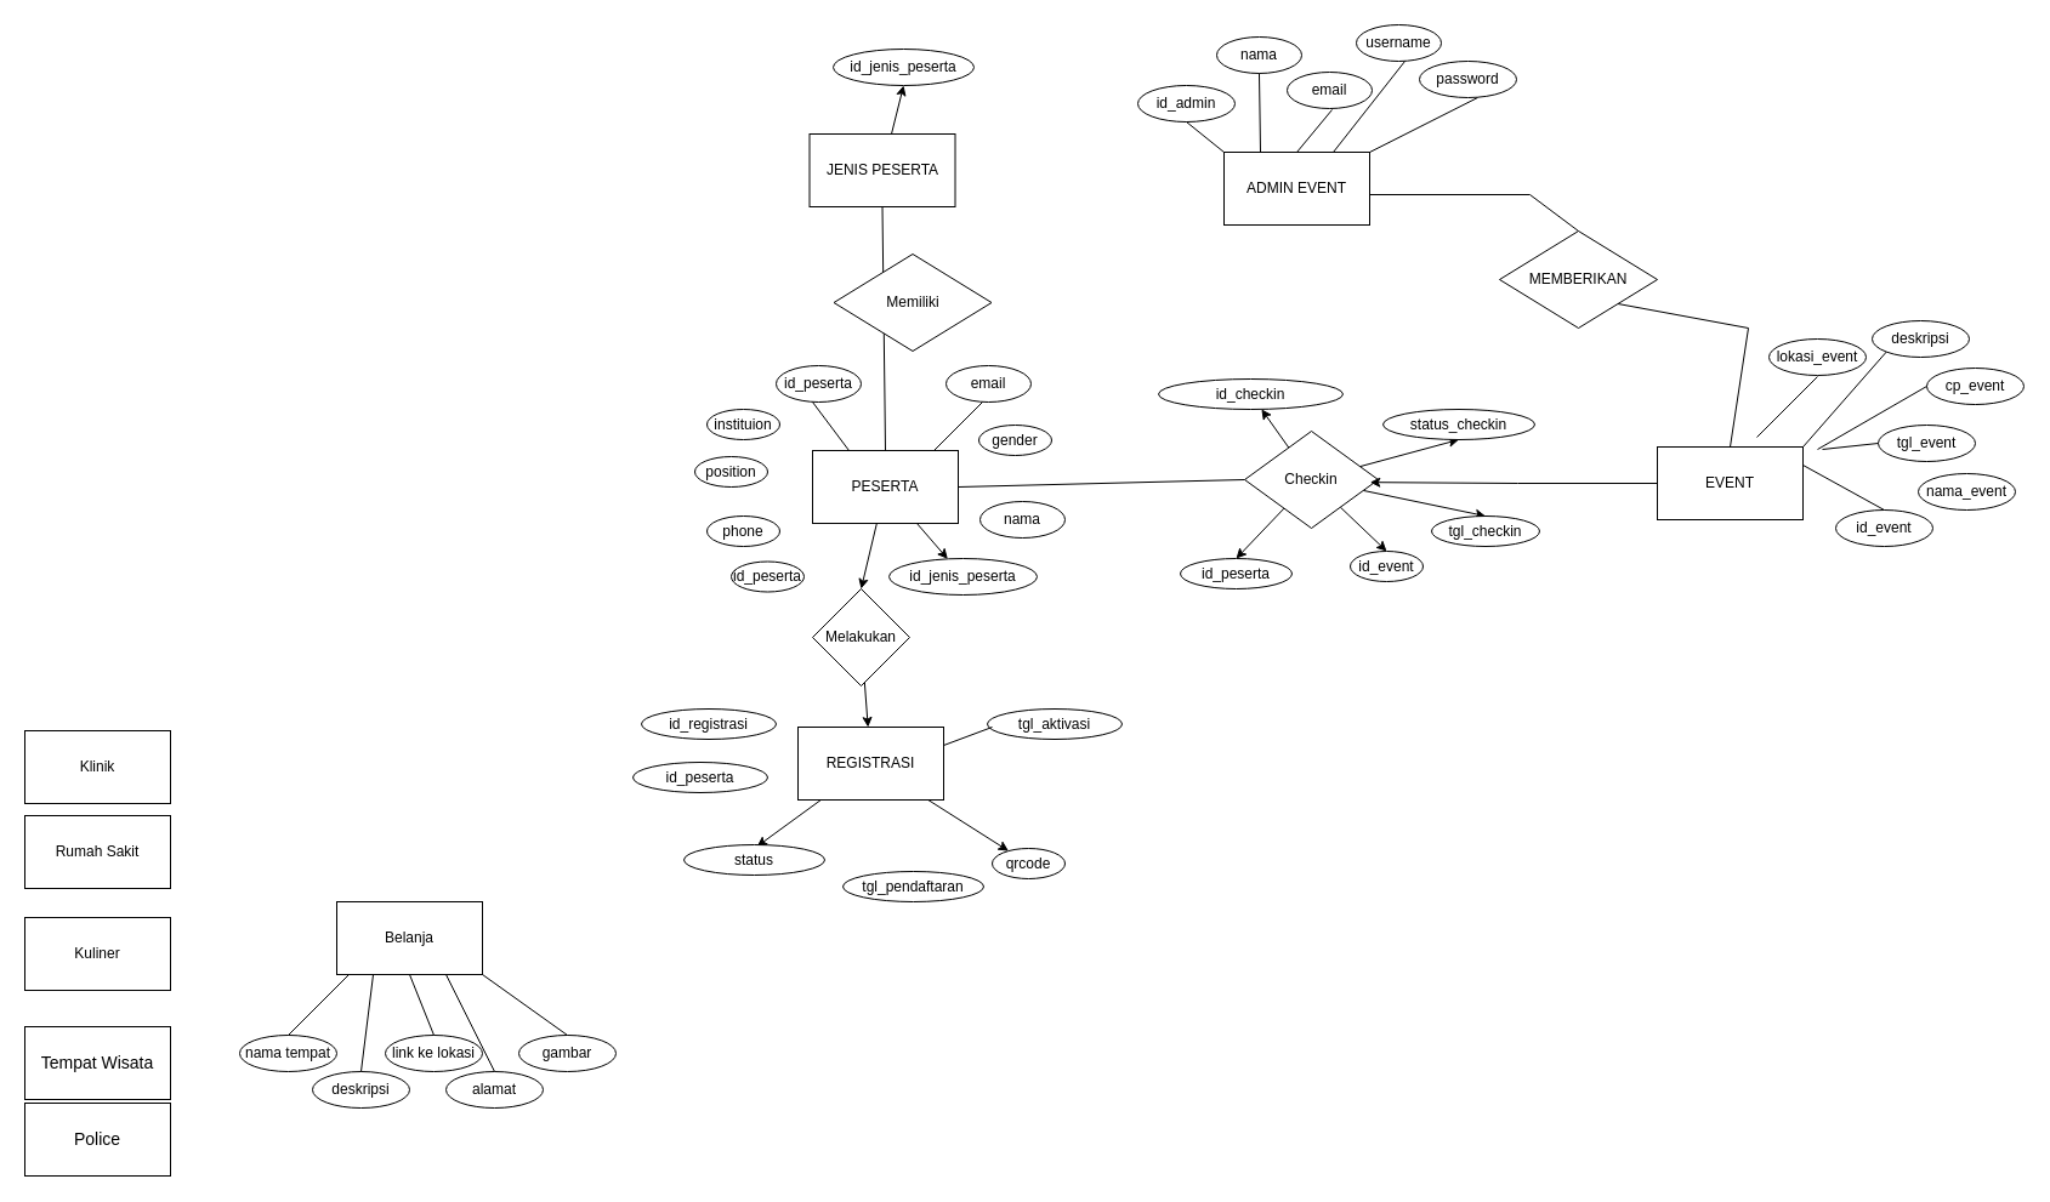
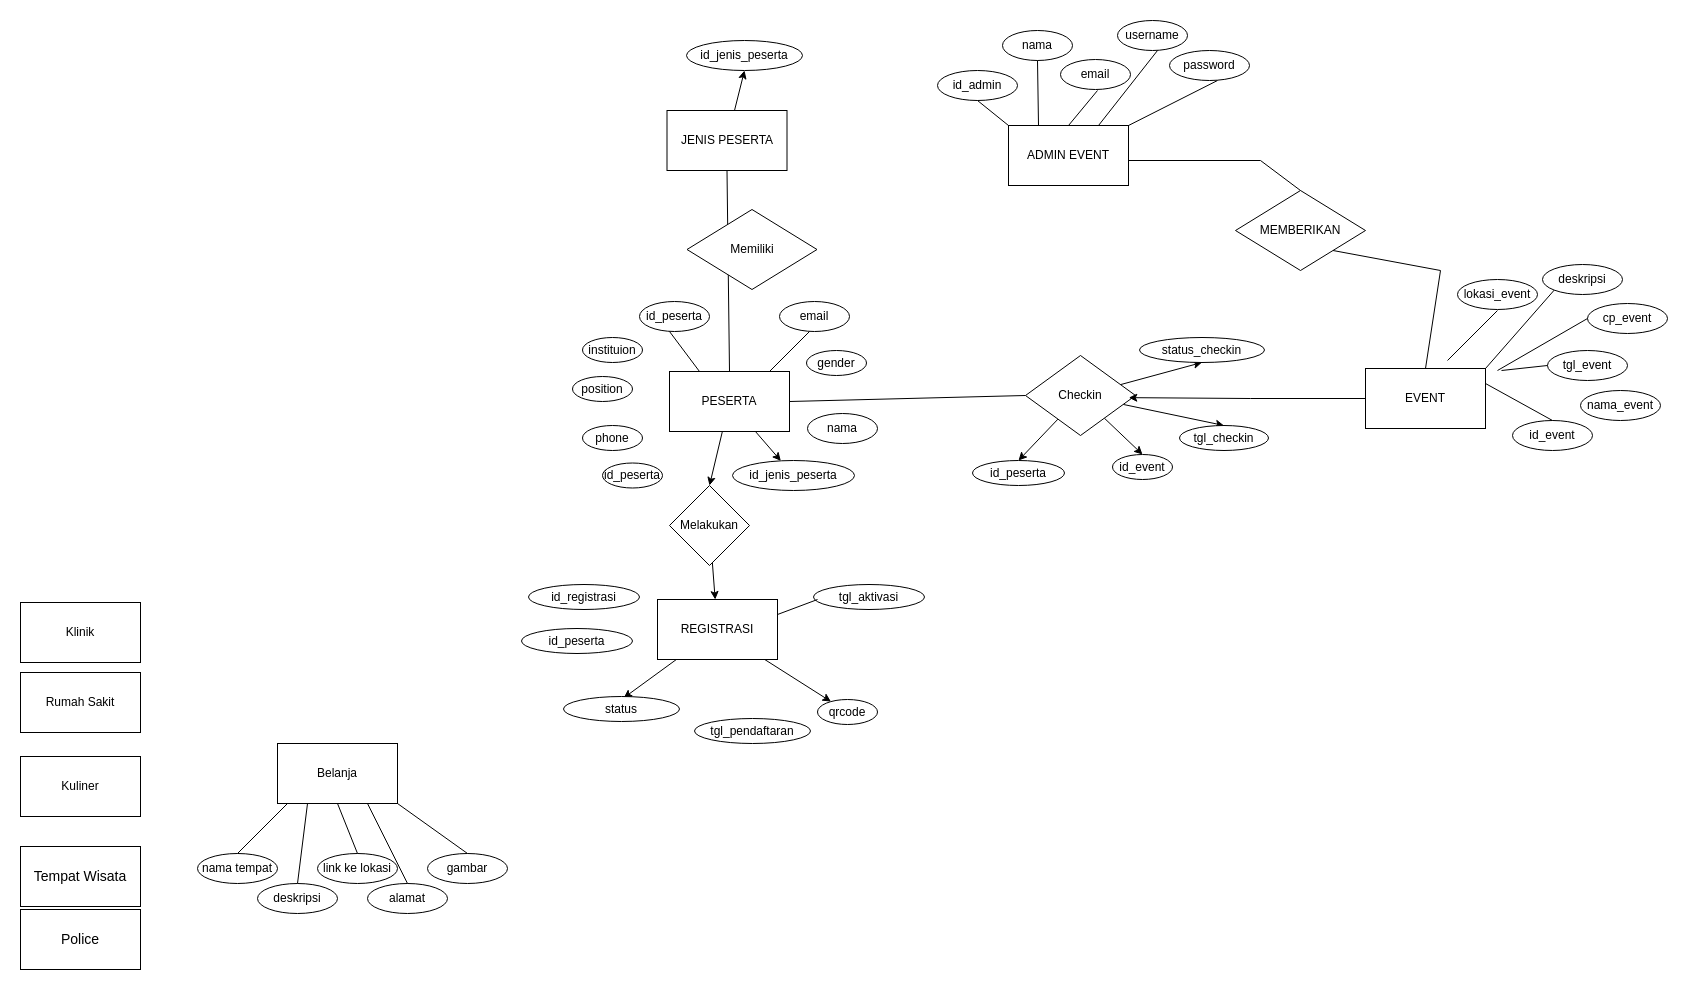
  <mxCell id="0" />
  <mxCell id="1" parent="0" />
  <mxCell id="2" style="rounded=0;orthogonalLoop=1;jettySize=auto;html=1;" edge="1" parent="1" source="4" target="74"><mxGeometry relative="1" as="geometry" /></mxCell>
  <mxCell id="3" style="rounded=0;orthogonalLoop=1;jettySize=auto;html=1;entryX=0.5;entryY=0;entryDx=0;entryDy=0;" edge="1" parent="1" source="4" target="83"><mxGeometry relative="1" as="geometry" /></mxCell>
  <mxCell id="4" value="PESERTA" style="rounded=0;whiteSpace=wrap;html=1;" vertex="1" parent="1"><mxGeometry x="669" y="371" width="120" height="60" as="geometry" /></mxCell>
  <mxCell id="5" style="rounded=0;orthogonalLoop=1;jettySize=auto;html=1;" edge="1" parent="1" source="7" target="70"><mxGeometry relative="1" as="geometry" /></mxCell>
  <mxCell id="6" style="rounded=0;orthogonalLoop=1;jettySize=auto;html=1;" edge="1" parent="1" source="7"><mxGeometry relative="1" as="geometry"><mxPoint x="623.174" y="697.435" as="targetPoint" /></mxGeometry></mxCell>
  <mxCell id="7" value="REGISTRASI" style="rounded=0;whiteSpace=wrap;html=1;" vertex="1" parent="1"><mxGeometry x="657" y="599" width="120" height="60" as="geometry" /></mxCell>
  <mxCell id="8" value="" style="endArrow=none;html=1;rounded=0;entryX=0;entryY=0.5;entryDx=0;entryDy=0;" edge="1" parent="1" target="20"><mxGeometry width="50" height="50" relative="1" as="geometry"><mxPoint x="789" y="401" as="sourcePoint" /><mxPoint x="866" y="394" as="targetPoint" /></mxGeometry></mxCell>
  <mxCell id="9" value="id_peserta" style="ellipse;whiteSpace=wrap;html=1;" vertex="1" parent="1"><mxGeometry x="639" y="301" width="70" height="30" as="geometry" /></mxCell>
  <mxCell id="10" value="nama" style="ellipse;whiteSpace=wrap;html=1;" vertex="1" parent="1"><mxGeometry x="807" y="413" width="70" height="30" as="geometry" /></mxCell>
  <mxCell id="11" value="email" style="ellipse;whiteSpace=wrap;html=1;" vertex="1" parent="1"><mxGeometry x="779" y="301" width="70" height="30" as="geometry" /></mxCell>
  <mxCell id="12" value="" style="endArrow=none;html=1;rounded=0;exitX=0.25;exitY=0;exitDx=0;exitDy=0;" edge="1" parent="1" source="4"><mxGeometry width="50" height="50" relative="1" as="geometry"><mxPoint x="619" y="381" as="sourcePoint" /><mxPoint x="669" y="331" as="targetPoint" /></mxGeometry></mxCell>
  <mxCell id="13" value="" style="endArrow=none;html=1;rounded=0;exitX=0.5;exitY=0;exitDx=0;exitDy=0;entryX=0.5;entryY=1;entryDx=0;entryDy=0;" edge="1" parent="1" source="4" target="76"><mxGeometry width="50" height="50" relative="1" as="geometry"><mxPoint x="689" y="371" as="sourcePoint" /><mxPoint x="739" y="321" as="targetPoint" /></mxGeometry></mxCell>
  <mxCell id="14" value="" style="endArrow=none;html=1;rounded=0;" edge="1" parent="1"><mxGeometry width="50" height="50" relative="1" as="geometry"><mxPoint x="769" y="371" as="sourcePoint" /><mxPoint x="809" y="331" as="targetPoint" /></mxGeometry></mxCell>
  <mxCell id="15" style="rounded=0;orthogonalLoop=1;jettySize=auto;html=1;entryX=0.5;entryY=0;entryDx=0;entryDy=0;" edge="1" parent="1" source="20" target="71"><mxGeometry relative="1" as="geometry" /></mxCell>
  <mxCell id="16" style="rounded=0;orthogonalLoop=1;jettySize=auto;html=1;entryX=0.5;entryY=0;entryDx=0;entryDy=0;" edge="1" parent="1" source="20" target="72"><mxGeometry relative="1" as="geometry" /></mxCell>
- <mxCell id="17" style="rounded=0;orthogonalLoop=1;jettySize=auto;html=1;" edge="1" parent="1" source="20" target="73"><mxGeometry relative="1" as="geometry" /></mxCell>
  <mxCell id="18" style="rounded=0;orthogonalLoop=1;jettySize=auto;html=1;entryX=0.5;entryY=1;entryDx=0;entryDy=0;" edge="1" parent="1" source="20" target="79"><mxGeometry relative="1" as="geometry" /></mxCell>
  <mxCell id="19" style="rounded=0;orthogonalLoop=1;jettySize=auto;html=1;entryX=0.5;entryY=0;entryDx=0;entryDy=0;" edge="1" parent="1" source="20" target="81"><mxGeometry relative="1" as="geometry" /></mxCell>
  <mxCell id="20" value="Checkin" style="rhombus;whiteSpace=wrap;html=1;" vertex="1" parent="1"><mxGeometry x="1025" y="355" width="110" height="80" as="geometry" /></mxCell>
  <mxCell id="21" value="EVENT" style="rounded=0;whiteSpace=wrap;html=1;" vertex="1" parent="1"><mxGeometry x="1365" y="368" width="120" height="60" as="geometry" /></mxCell>
  <mxCell id="22" value="id_peserta" style="ellipse;whiteSpace=wrap;html=1;" vertex="1" parent="1"><mxGeometry x="602" y="462.5" width="60" height="25" as="geometry" /></mxCell>
  <mxCell id="23" value="instituion" style="ellipse;whiteSpace=wrap;html=1;" vertex="1" parent="1"><mxGeometry x="582" y="337" width="60" height="25" as="geometry" /></mxCell>
  <mxCell id="24" value="position" style="ellipse;whiteSpace=wrap;html=1;" vertex="1" parent="1"><mxGeometry x="572" y="376" width="60" height="25" as="geometry" /></mxCell>
  <mxCell id="25" value="Belanja" style="rounded=0;whiteSpace=wrap;html=1;" vertex="1" parent="1"><mxGeometry x="277" y="743" width="120" height="60" as="geometry" /></mxCell>
  <mxCell id="26" value="MEMBERIKAN" style="rhombus;whiteSpace=wrap;html=1;" vertex="1" parent="1"><mxGeometry x="1235" y="190" width="130" height="80" as="geometry" /></mxCell>
  <mxCell id="27" value="id_event" style="ellipse;whiteSpace=wrap;html=1;" vertex="1" parent="1"><mxGeometry x="1512" y="420" width="80" height="30" as="geometry" /></mxCell>
  <mxCell id="28" value="nama_event" style="ellipse;whiteSpace=wrap;html=1;" vertex="1" parent="1"><mxGeometry x="1580" y="390" width="80" height="30" as="geometry" /></mxCell>
  <mxCell id="29" value="tgl_event" style="ellipse;whiteSpace=wrap;html=1;" vertex="1" parent="1"><mxGeometry x="1547" y="350" width="80" height="30" as="geometry" /></mxCell>
  <mxCell id="30" value="lokasi_event" style="ellipse;whiteSpace=wrap;html=1;" vertex="1" parent="1"><mxGeometry x="1457" y="279" width="80" height="30" as="geometry" /></mxCell>
  <mxCell id="31" value="deskripsi" style="ellipse;whiteSpace=wrap;html=1;" vertex="1" parent="1"><mxGeometry x="1542" y="264" width="80" height="30" as="geometry" /></mxCell>
  <mxCell id="32" value="cp_event" style="ellipse;whiteSpace=wrap;html=1;" vertex="1" parent="1"><mxGeometry x="1587" y="303" width="80" height="30" as="geometry" /></mxCell>
  <mxCell id="33" value="" style="endArrow=none;html=1;rounded=0;entryX=0;entryY=1;entryDx=0;entryDy=0;exitX=1;exitY=0;exitDx=0;exitDy=0;" edge="1" parent="1" source="21" target="31"><mxGeometry width="50" height="50" relative="1" as="geometry"><mxPoint x="1470" y="400" as="sourcePoint" /><mxPoint x="1520" y="350" as="targetPoint" /></mxGeometry></mxCell>
  <mxCell id="34" value="" style="endArrow=none;html=1;rounded=0;exitX=1;exitY=0.25;exitDx=0;exitDy=0;entryX=0.5;entryY=0;entryDx=0;entryDy=0;" edge="1" parent="1" source="21" target="27"><mxGeometry width="50" height="50" relative="1" as="geometry"><mxPoint x="1530" y="410" as="sourcePoint" /><mxPoint x="1580" y="360" as="targetPoint" /></mxGeometry></mxCell>
  <mxCell id="35" value="nama tempat" style="ellipse;whiteSpace=wrap;html=1;" vertex="1" parent="1"><mxGeometry x="197" y="853" width="80" height="30" as="geometry" /></mxCell>
  <mxCell id="36" value="deskripsi" style="ellipse;whiteSpace=wrap;html=1;" vertex="1" parent="1"><mxGeometry x="257" y="883" width="80" height="30" as="geometry" /></mxCell>
  <mxCell id="37" value="link ke lokasi" style="ellipse;whiteSpace=wrap;html=1;" vertex="1" parent="1"><mxGeometry x="317" y="853" width="80" height="30" as="geometry" /></mxCell>
  <mxCell id="38" value="alamat" style="ellipse;whiteSpace=wrap;html=1;" vertex="1" parent="1"><mxGeometry x="367" y="883" width="80" height="30" as="geometry" /></mxCell>
  <mxCell id="39" value="" style="endArrow=none;html=1;rounded=0;" edge="1" parent="1"><mxGeometry width="50" height="50" relative="1" as="geometry"><mxPoint y="853" as="sourcePoint" x="237" /><mxPoint x="287" y="803" as="targetPoint" /></mxGeometry></mxCell>
  <mxCell id="40" value="" style="endArrow=none;html=1;rounded=0;entryX=0.25;entryY=1;entryDx=0;entryDy=0;" edge="1" parent="1" target="25"><mxGeometry width="50" height="50" relative="1" as="geometry"><mxPoint x="297" y="883" as="sourcePoint" /><mxPoint x="347" y="833" as="targetPoint" /></mxGeometry></mxCell>
  <mxCell id="41" value="" style="endArrow=none;html=1;rounded=0;entryX=0.5;entryY=1;entryDx=0;entryDy=0;" edge="1" parent="1" target="25"><mxGeometry width="50" height="50" relative="1" as="geometry"><mxPoint x="357" y="853" as="sourcePoint" /><mxPoint x="407" y="803" as="targetPoint" /></mxGeometry></mxCell>
  <mxCell id="42" value="" style="endArrow=none;html=1;rounded=0;entryX=0.75;entryY=1;entryDx=0;entryDy=0;" edge="1" parent="1" target="25"><mxGeometry width="50" height="50" relative="1" as="geometry"><mxPoint x="407" y="883" as="sourcePoint" /><mxPoint x="457" y="833" as="targetPoint" /></mxGeometry></mxCell>
  <mxCell id="43" value="&lt;font style=&quot;font-size: 14px;&quot;&gt;Police&lt;/font&gt;" style="rounded=0;whiteSpace=wrap;html=1;" vertex="1" parent="1"><mxGeometry x="20" y="909" width="120" height="60" as="geometry" /></mxCell>
  <mxCell id="44" value="gambar" style="ellipse;whiteSpace=wrap;html=1;" vertex="1" parent="1"><mxGeometry x="427" y="853" width="80" height="30" as="geometry" /></mxCell>
  <mxCell id="45" value="" style="endArrow=none;html=1;rounded=0;entryX=1;entryY=1;entryDx=0;entryDy=0;" edge="1" parent="1" target="25"><mxGeometry width="50" height="50" relative="1" as="geometry"><mxPoint x="467" y="853" as="sourcePoint" /><mxPoint x="517" y="803" as="targetPoint" /></mxGeometry></mxCell>
  <mxCell id="46" value="&lt;font style=&quot;font-size: 14px;&quot;&gt;Tempat Wisata&lt;/font&gt;" style="rounded=0;whiteSpace=wrap;html=1;" vertex="1" parent="1"><mxGeometry x="20" y="846" width="120" height="60" as="geometry" /></mxCell>
  <mxCell id="47" value="gender" style="ellipse;whiteSpace=wrap;html=1;" vertex="1" parent="1"><mxGeometry x="806" y="350" width="60" height="25" as="geometry" /></mxCell>
  <mxCell id="48" value="tgl_aktivasi" style="ellipse;whiteSpace=wrap;html=1;" vertex="1" parent="1"><mxGeometry x="813" y="584" width="111" height="25" as="geometry" /></mxCell>
  <mxCell id="49" value="phone" style="ellipse;whiteSpace=wrap;html=1;" vertex="1" parent="1"><mxGeometry x="582" y="425" width="60" height="25" as="geometry" /></mxCell>
  <mxCell id="50" value="" style="endArrow=none;html=1;rounded=0;exitX=1;exitY=0.25;exitDx=0;exitDy=0;" edge="1" parent="1" source="7"><mxGeometry width="50" height="50" relative="1" as="geometry"><mxPoint x="767" y="649" as="sourcePoint" /><mxPoint x="817" y="599" as="targetPoint" /></mxGeometry></mxCell>
  <mxCell id="51" value="Kuliner&lt;span style=&quot;color: rgba(0, 0, 0, 0); font-family: monospace; font-size: 0px; text-align: start; text-wrap-mode: nowrap;&quot;&gt;%3CmxGraphModel%3E%3Croot%3E%3CmxCell%20id%3D%220%22%2F%3E%3CmxCell%20id%3D%221%22%20parent%3D%220%22%2F%3E%3CmxCell%20id%3D%222%22%20value%3D%22%22%20style%3D%22endArrow%3Dnone%3Bhtml%3D1%3Brounded%3D0%3BexitX%3D0.5%3BexitY%3D0%3BexitDx%3D0%3BexitDy%3D0%3BentryX%3D0.5%3BentryY%3D1%3BentryDx%3D0%3BentryDy%3D0%3B%22%20edge%3D%221%22%20parent%3D%221%22%3E%3CmxGeometry%20width%3D%2250%22%20height%3D%2250%22%20relative%3D%221%22%20as%3D%22geometry%22%3E%3CmxPoint%20x%3D%22461%22%20y%3D%22240%22%20as%3D%22sourcePoint%22%2F%3E%3CmxPoint%20x%3D%22460%22%20y%3D%22180%22%20as%3D%22targetPoint%22%2F%3E%3C%2FmxGeometry%3E%3C%2FmxCell%3E%3C%2Froot%3E%3C%2FmxGraphModel%3E&lt;/span&gt;" style="rounded=0;whiteSpace=wrap;html=1;" vertex="1" parent="1"><mxGeometry x="20" y="756" width="120" height="60" as="geometry" /></mxCell>
  <mxCell id="52" value="Rumah Sakit" style="rounded=0;whiteSpace=wrap;html=1;" vertex="1" parent="1"><mxGeometry x="20" y="672" width="120" height="60" as="geometry" /></mxCell>
  <mxCell id="53" value="Klinik" style="rounded=0;whiteSpace=wrap;html=1;" vertex="1" parent="1"><mxGeometry x="20" y="602" width="120" height="60" as="geometry" /></mxCell>
  <mxCell id="54" value="ADMIN EVENT" style="rounded=0;whiteSpace=wrap;html=1;" vertex="1" parent="1"><mxGeometry x="1008" y="125" width="120" height="60" as="geometry" /></mxCell>
  <mxCell id="55" value="id_admin" style="ellipse;whiteSpace=wrap;html=1;" vertex="1" parent="1"><mxGeometry x="937" y="70" width="80" height="30" as="geometry" /></mxCell>
  <mxCell id="56" value="username" style="ellipse;whiteSpace=wrap;html=1;" vertex="1" parent="1"><mxGeometry x="1117" y="20" width="70" height="30" as="geometry" /></mxCell>
  <mxCell id="57" value="password" style="ellipse;whiteSpace=wrap;html=1;" vertex="1" parent="1"><mxGeometry x="1169" y="50" width="80" height="30" as="geometry" /></mxCell>
  <mxCell id="58" value="nama" style="ellipse;whiteSpace=wrap;html=1;" vertex="1" parent="1"><mxGeometry x="1002" y="30" width="70" height="30" as="geometry" /></mxCell>
  <mxCell id="59" value="email" style="ellipse;whiteSpace=wrap;html=1;" vertex="1" parent="1"><mxGeometry x="1060" y="59" width="70" height="30" as="geometry" /></mxCell>
  <mxCell id="60" value="" style="endArrow=none;html=1;rounded=0;exitX=0;exitY=0;exitDx=0;exitDy=0;" edge="1" parent="1" source="54"><mxGeometry width="50" height="50" relative="1" as="geometry"><mxPoint x="927" y="150" as="sourcePoint" /><mxPoint x="977" y="100" as="targetPoint" /></mxGeometry></mxCell>
  <mxCell id="61" value="" style="endArrow=none;html=1;rounded=0;exitX=0.25;exitY=0;exitDx=0;exitDy=0;" edge="1" parent="1" source="54"><mxGeometry width="50" height="50" relative="1" as="geometry"><mxPoint x="987" y="110" as="sourcePoint" /><mxPoint x="1037" y="60" as="targetPoint" /></mxGeometry></mxCell>
  <mxCell id="62" value="" style="endArrow=none;html=1;rounded=0;exitX=0.5;exitY=0;exitDx=0;exitDy=0;" edge="1" parent="1" source="54"><mxGeometry width="50" height="50" relative="1" as="geometry"><mxPoint x="1047" y="140" as="sourcePoint" /><mxPoint x="1097" y="90" as="targetPoint" /></mxGeometry></mxCell>
  <mxCell id="63" value="" style="endArrow=none;html=1;rounded=0;exitX=0.75;exitY=0;exitDx=0;exitDy=0;" edge="1" parent="1" source="54"><mxGeometry width="50" height="50" relative="1" as="geometry"><mxPoint x="1107" y="100" as="sourcePoint" /><mxPoint x="1157" y="50" as="targetPoint" /></mxGeometry></mxCell>
  <mxCell id="64" value="" style="endArrow=none;html=1;rounded=0;exitX=1;exitY=0;exitDx=0;exitDy=0;" edge="1" parent="1" source="54"><mxGeometry width="50" height="50" relative="1" as="geometry"><mxPoint x="1167" y="130" as="sourcePoint" /><mxPoint x="1217" y="80" as="targetPoint" /></mxGeometry></mxCell>
  <mxCell id="65" value="" style="endArrow=none;html=1;rounded=0;entryX=0.5;entryY=0;entryDx=0;entryDy=0;" edge="1" parent="1" target="26"><mxGeometry width="50" height="50" relative="1" as="geometry"><mxPoint x="1128" y="160" as="sourcePoint" /><mxPoint x="1178" y="110" as="targetPoint" /><Array as="points"><mxPoint x="1260" y="160" /></Array></mxGeometry></mxCell>
  <mxCell id="66" value="" style="endArrow=none;html=1;rounded=0;entryX=0.5;entryY=0;entryDx=0;entryDy=0;exitX=1;exitY=1;exitDx=0;exitDy=0;" edge="1" parent="1" target="21" source="26"><mxGeometry width="50" height="50" relative="1" as="geometry"><mxPoint x="1327" y="270" as="sourcePoint" /><mxPoint x="1377" y="220" as="targetPoint" /><Array as="points"><mxPoint x="1440" y="270" /></Array></mxGeometry></mxCell>
  <mxCell id="67" value="" style="endArrow=none;html=1;rounded=0;entryX=0;entryY=0.5;entryDx=0;entryDy=0;" edge="1" parent="1" target="29"><mxGeometry width="50" height="50" relative="1" as="geometry"><mxPoint x="1501" y="370" as="sourcePoint" /><mxPoint x="1551" y="320" as="targetPoint" /></mxGeometry></mxCell>
  <mxCell id="68" value="" style="endArrow=none;html=1;rounded=0;entryX=0;entryY=0.5;entryDx=0;entryDy=0;" edge="1" parent="1" target="32"><mxGeometry width="50" height="50" relative="1" as="geometry"><mxPoint x="1497" y="370" as="sourcePoint" /><mxPoint x="1547" y="320" as="targetPoint" /></mxGeometry></mxCell>
  <mxCell id="69" value="" style="endArrow=none;html=1;rounded=0;" edge="1" parent="1"><mxGeometry width="50" height="50" relative="1" as="geometry"><mxPoint x="1447" y="360" as="sourcePoint" /><mxPoint x="1497" y="310" as="targetPoint" /></mxGeometry></mxCell>
  <mxCell id="70" value="qrcode" style="ellipse;whiteSpace=wrap;html=1;" vertex="1" parent="1"><mxGeometry x="817" y="699" width="60" height="25" as="geometry" /></mxCell>
  <mxCell id="71" value="id_peserta" style="ellipse;whiteSpace=wrap;html=1;" vertex="1" parent="1"><mxGeometry x="972" y="460" width="92" height="25" as="geometry" /></mxCell>
  <mxCell id="72" value="id_event" style="ellipse;whiteSpace=wrap;html=1;" vertex="1" parent="1"><mxGeometry x="1112" y="454" width="60" height="25" as="geometry" /></mxCell>
- <mxCell id="73" value="id_checkin" style="ellipse;whiteSpace=wrap;html=1;" vertex="1" parent="1"><mxGeometry x="954" y="312" width="152" height="25" as="geometry" /></mxCell>
  <mxCell id="74" value="id_jenis_peserta" style="ellipse;whiteSpace=wrap;html=1;" vertex="1" parent="1"><mxGeometry x="732" y="460" width="122" height="30" as="geometry" /></mxCell>
  <mxCell id="75" style="rounded=0;orthogonalLoop=1;jettySize=auto;html=1;entryX=0.5;entryY=1;entryDx=0;entryDy=0;" edge="1" parent="1" source="76" target="85"><mxGeometry relative="1" as="geometry" /></mxCell>
  <mxCell id="76" value="JENIS PESERTA" style="rounded=0;whiteSpace=wrap;html=1;" vertex="1" parent="1"><mxGeometry x="666.5" y="110" width="120" height="60" as="geometry" /></mxCell>
  <mxCell id="77" value="tgl_pendaftaran" style="ellipse;whiteSpace=wrap;html=1;" vertex="1" parent="1"><mxGeometry x="694" y="718" width="116" height="25" as="geometry" /></mxCell>
  <mxCell id="78" value="status" style="ellipse;whiteSpace=wrap;html=1;" vertex="1" parent="1"><mxGeometry x="563" y="696" width="116" height="25" as="geometry" /></mxCell>
  <mxCell id="79" value="status_checkin" style="ellipse;whiteSpace=wrap;html=1;" vertex="1" parent="1"><mxGeometry x="1139" y="337" width="125" height="25" as="geometry" /></mxCell>
  <mxCell id="80" style="edgeStyle=orthogonalEdgeStyle;rounded=0;orthogonalLoop=1;jettySize=auto;html=1;exitX=0;exitY=0.5;exitDx=0;exitDy=0;entryX=0.939;entryY=0.527;entryDx=0;entryDy=0;entryPerimeter=0;" edge="1" parent="1" source="21" target="20"><mxGeometry relative="1" as="geometry" /></mxCell>
  <mxCell id="81" value="tgl_checkin" style="ellipse;whiteSpace=wrap;html=1;" vertex="1" parent="1"><mxGeometry x="1179" y="425" width="89" height="25" as="geometry" /></mxCell>
  <mxCell id="82" style="rounded=0;orthogonalLoop=1;jettySize=auto;html=1;" edge="1" parent="1" source="83" target="7"><mxGeometry relative="1" as="geometry" /></mxCell>
  <mxCell id="83" value="Melakukan" style="rhombus;whiteSpace=wrap;html=1;" vertex="1" parent="1"><mxGeometry x="669" y="485" width="80" height="80" as="geometry" /></mxCell>
  <mxCell id="84" value="Memiliki" style="rhombus;whiteSpace=wrap;html=1;" vertex="1" parent="1"><mxGeometry x="686.5" y="209" width="130" height="80" as="geometry" /></mxCell>
  <mxCell id="85" value="id_jenis_peserta" style="ellipse;whiteSpace=wrap;html=1;" vertex="1" parent="1"><mxGeometry x="686" y="40" width="116" height="30" as="geometry" /></mxCell>
  <mxCell id="86" value="id_registrasi" style="ellipse;whiteSpace=wrap;html=1;" vertex="1" parent="1"><mxGeometry x="528" y="584" width="111" height="25" as="geometry" /></mxCell>
  <mxCell id="87" value="id_peserta" style="ellipse;whiteSpace=wrap;html=1;" vertex="1" parent="1"><mxGeometry x="521" y="628" width="111" height="25" as="geometry" /></mxCell>
